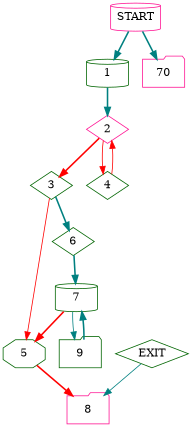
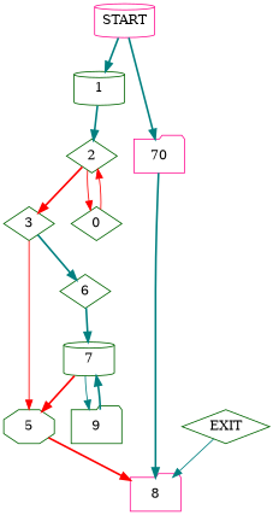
  digraph {
    node [color=darkgreen shape=diamond]
    edge [color=teal style=bold]
    n1 [color=deeppink label=START shape=cylinder]
    1 [shape=cylinder]
    n3 [color=deeppink label=70 shape=folder]
-   2 [color=deeppink]
+   2
    8 [color=deeppink shape=folder]
    n6 [label=EXIT]
    3
-   4
+   4 [label=0]
    5 [shape=octagon]
    6
    7 [shape=cylinder]
    9 [shape=folder]
    n1 -> 1
    n1 -> n3
    1 -> 2
+   n3 -> 8
    2 -> 3 [color=red]
    2 -> 4 [color=red style=solid]
    n6 -> 8 [style=solid]
    3 -> 5 [color=red style=solid]
    3 -> 6
    4 -> 2 [color=red style=solid]
    5 -> 8 [color=red]
    6 -> 7
    7 -> 5 [color=red]
    7 -> 9 [style=solid]
    9 -> 7
  }
